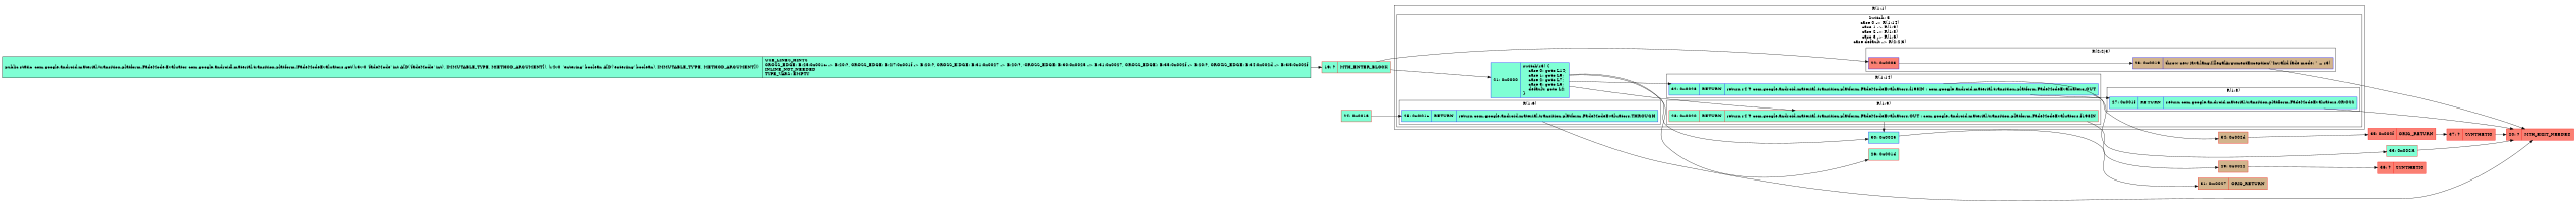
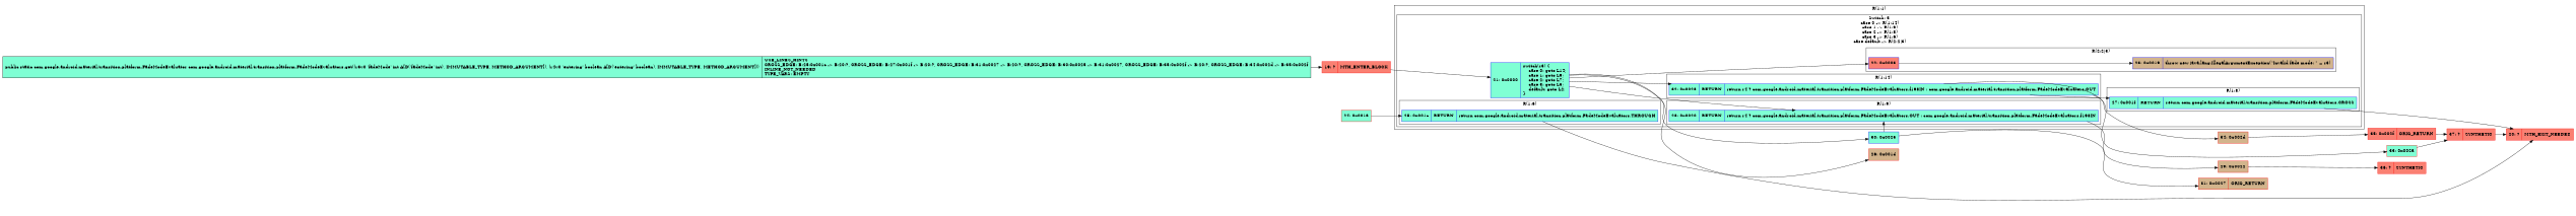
  digraph {
    rankdir=LR
    node [color=red fillcolor=aquamarine shape=record style=filled]
    n1 [color=blue label="{32\:\ 0x0028|RETURN\l|return r4 ? com.google.android.material.transition.platform.FadeModeEvaluators.f198IN : com.google.android.material.transition.platform.FadeModeEvaluators.OUT\l}"]
-   n2 [label="{28\:\ 0x0020|RETURN\l|return r4 ? com.google.android.material.transition.platform.FadeModeEvaluators.OUT : com.google.android.material.transition.platform.FadeModeEvaluators.f198IN\l}"]
+   n2 [color=blue label="{28\:\ 0x0020|RETURN\l|return r4 ? com.google.android.material.transition.platform.FadeModeEvaluators.OUT : com.google.android.material.transition.platform.FadeModeEvaluators.f198IN\l}"]
    n3 [color=blue label="{27\:\ 0x001f|RETURN\l|return com.google.android.material.transition.platform.FadeModeEvaluators.CROSS\l}"]
    n4 [color=blue label="{25\:\ 0x001c|RETURN\l|return com.google.android.material.transition.platform.FadeModeEvaluators.THROUGH\l}"]
    n5 [color=blue fillcolor=salmon label="{22\:\ 0x0003}"]
    n6 [color=blue fillcolor=tan label="{23\:\ 0x0019|throw new java.lang.IllegalArgumentException(\"Invalid fade mode: \" + r3)\l}"]
    n7 [color=blue label="{21\:\ 0x0000|switch(r3) \{\l    case 0: goto L14;\l    case 1: goto L9;\l    case 2: goto L7;\l    case 3: goto L5;\l    default: goto L2;\l\}\l}"]
    n8 [label="{33\:\ 0x002a}"]
    n9 [fillcolor=tan label="{34\:\ 0x002d}"]
    n10 [fillcolor=tan label="{29\:\ 0x0022}"]
    n11 [color=blue label="{30\:\ 0x0025}"]
    n12 [fillcolor=salmon label="{20\:\ ?|MTH_EXIT_NEEDED\l}"]
-   n13 [label="{26\:\ 0x001d}"]
+   n13 [fillcolor=tan label="{26\:\ 0x001d}"]
    n14 [label="{24\:\ 0x001a}"]
    n15 [fillcolor=salmon label="{37\:\ ?|SYNTHETIC\l}"]
    n16 [fillcolor=salmon label="{35\:\ 0x002f|ORIG_RETURN\l}"]
    n17 [fillcolor=salmon label="{36\:\ ?|SYNTHETIC\l}"]
    n18 [fillcolor=tan label="{31\:\ 0x0027|ORIG_RETURN\l}"]
-   n19 [label="{19\:\ ?|MTH_ENTER_BLOCK\l}"]
+   n19 [fillcolor=salmon label="{19\:\ ?|MTH_ENTER_BLOCK\l}"]
    n20 [label="{public static com.google.android.material.transition.platform.FadeModeEvaluator com.google.android.material.transition.platform.FadeModeEvaluators.get((r3v0 'fadeMode' int A[D('fadeMode' int), IMMUTABLE_TYPE, METHOD_ARGUMENT]), (r4v0 'entering' boolean A[D('entering' boolean), IMMUTABLE_TYPE, METHOD_ARGUMENT]))  | USE_LINES_HINTS\lCROSS_EDGE: B:25:0x001c \-\> B:20:?, CROSS_EDGE: B:27:0x001f \-\> B:20:?, CROSS_EDGE: B:31:0x0027 \-\> B:20:?, CROSS_EDGE: B:30:0x0025 \-\> B:31:0x0027, CROSS_EDGE: B:35:0x002f \-\> B:20:?, CROSS_EDGE: B:34:0x002d \-\> B:35:0x002f\lINLINE_NOT_NEEDED\lTYPE_VARS: EMPTY\l}" color=""]
    subgraph cluster_1 {
      label="R(1:1)"
      subgraph cluster_2 {
        label="Switch: 5\n case 0 -> R(1:14)\n case 1 -> R(1:9)\n case 2 -> R(1:8)\n case 3 -> R(1:6)\n case default -> R(2:2|3)"
        n7
        subgraph cluster_3 {
          label="R(1:14)"
          n1
        }
        subgraph cluster_4 {
          label="R(1:9)"
          n2
        }
        subgraph cluster_5 {
          label="R(1:8)"
          n3
        }
        subgraph cluster_6 {
          label="R(1:6)"
          n4
        }
        subgraph cluster_7 {
          label="R(2:2|3)"
          n5
          n6
        }
      }
    }
    n1 -> n3
    n1 -> n8
    n1 -> n9
    n2 -> n10
-   n2 -> n11
+   n11 -> n2
    n3 -> n12
    n4 -> n12
    n5 -> n6
-   n6 -> n12
    n7 -> n1
    n7 -> n2
-   n19 -> n5
+   n7 -> n5
    n7 -> n11
    n7 -> n13
-   n8 -> n12
+   n8 -> n15
    n9 -> n16
    n10 -> n17
    n11 -> n18
    n14 -> n4
    n15 -> n12
    n16 -> n15
    n19 -> n7
    n20 -> n19
  }
